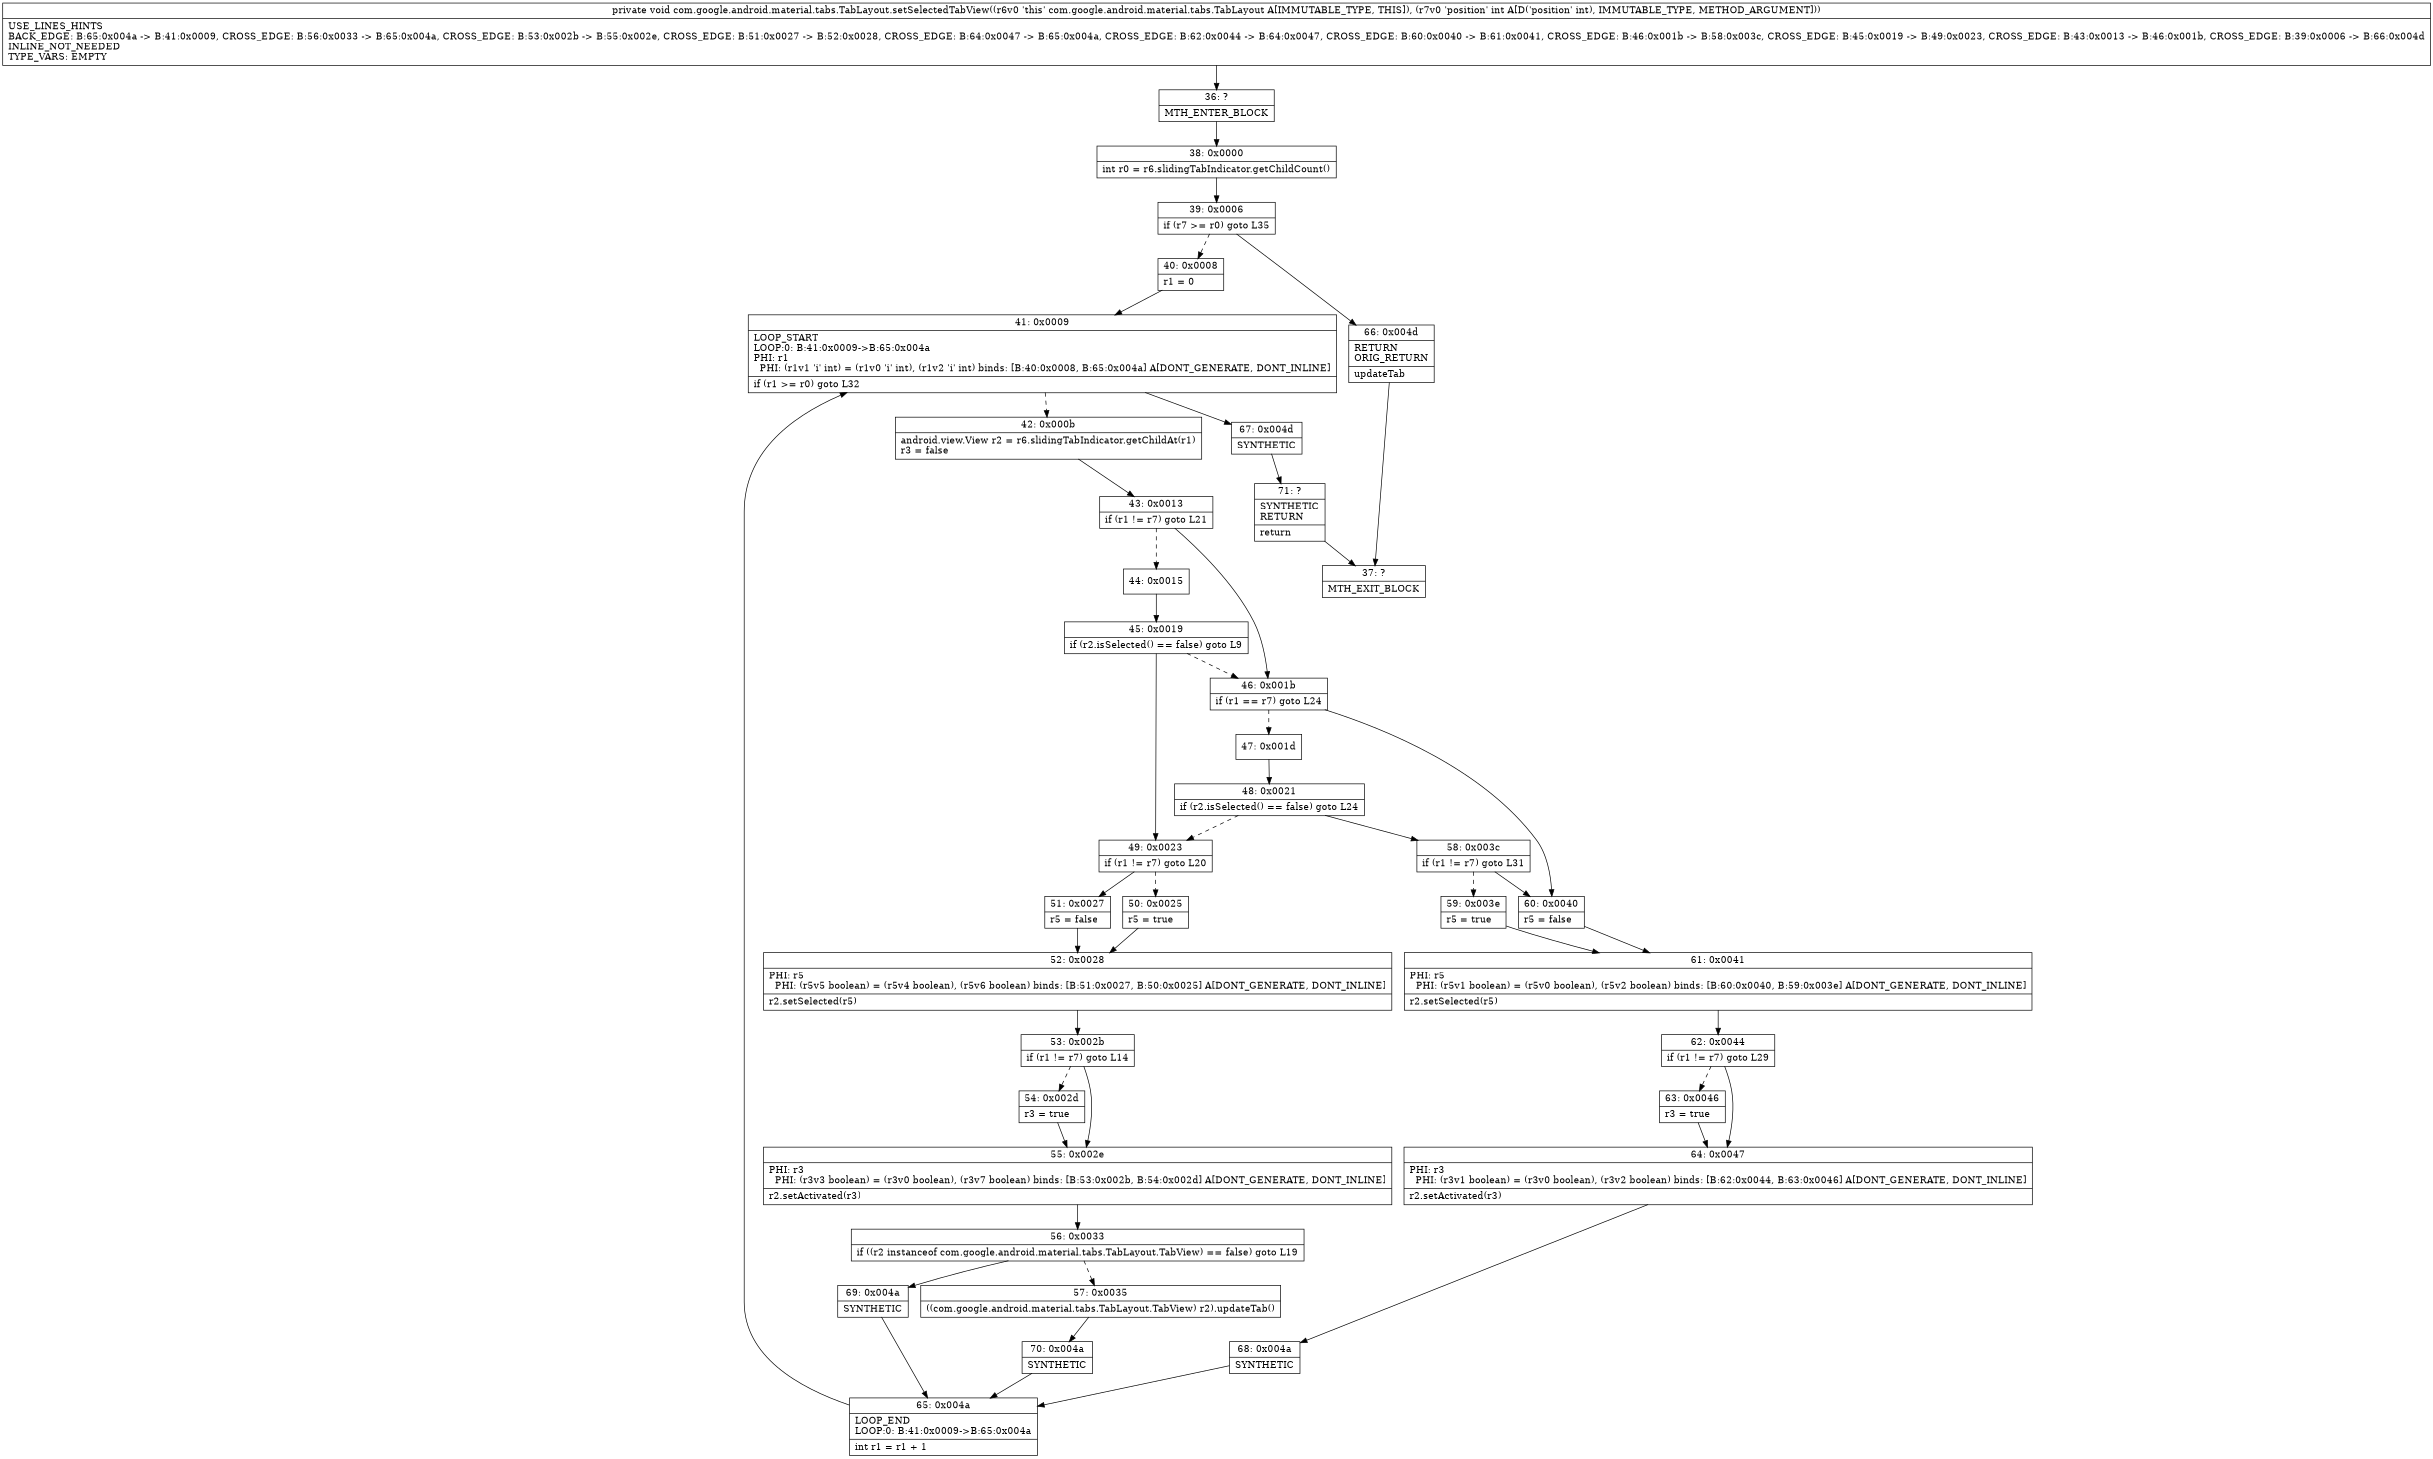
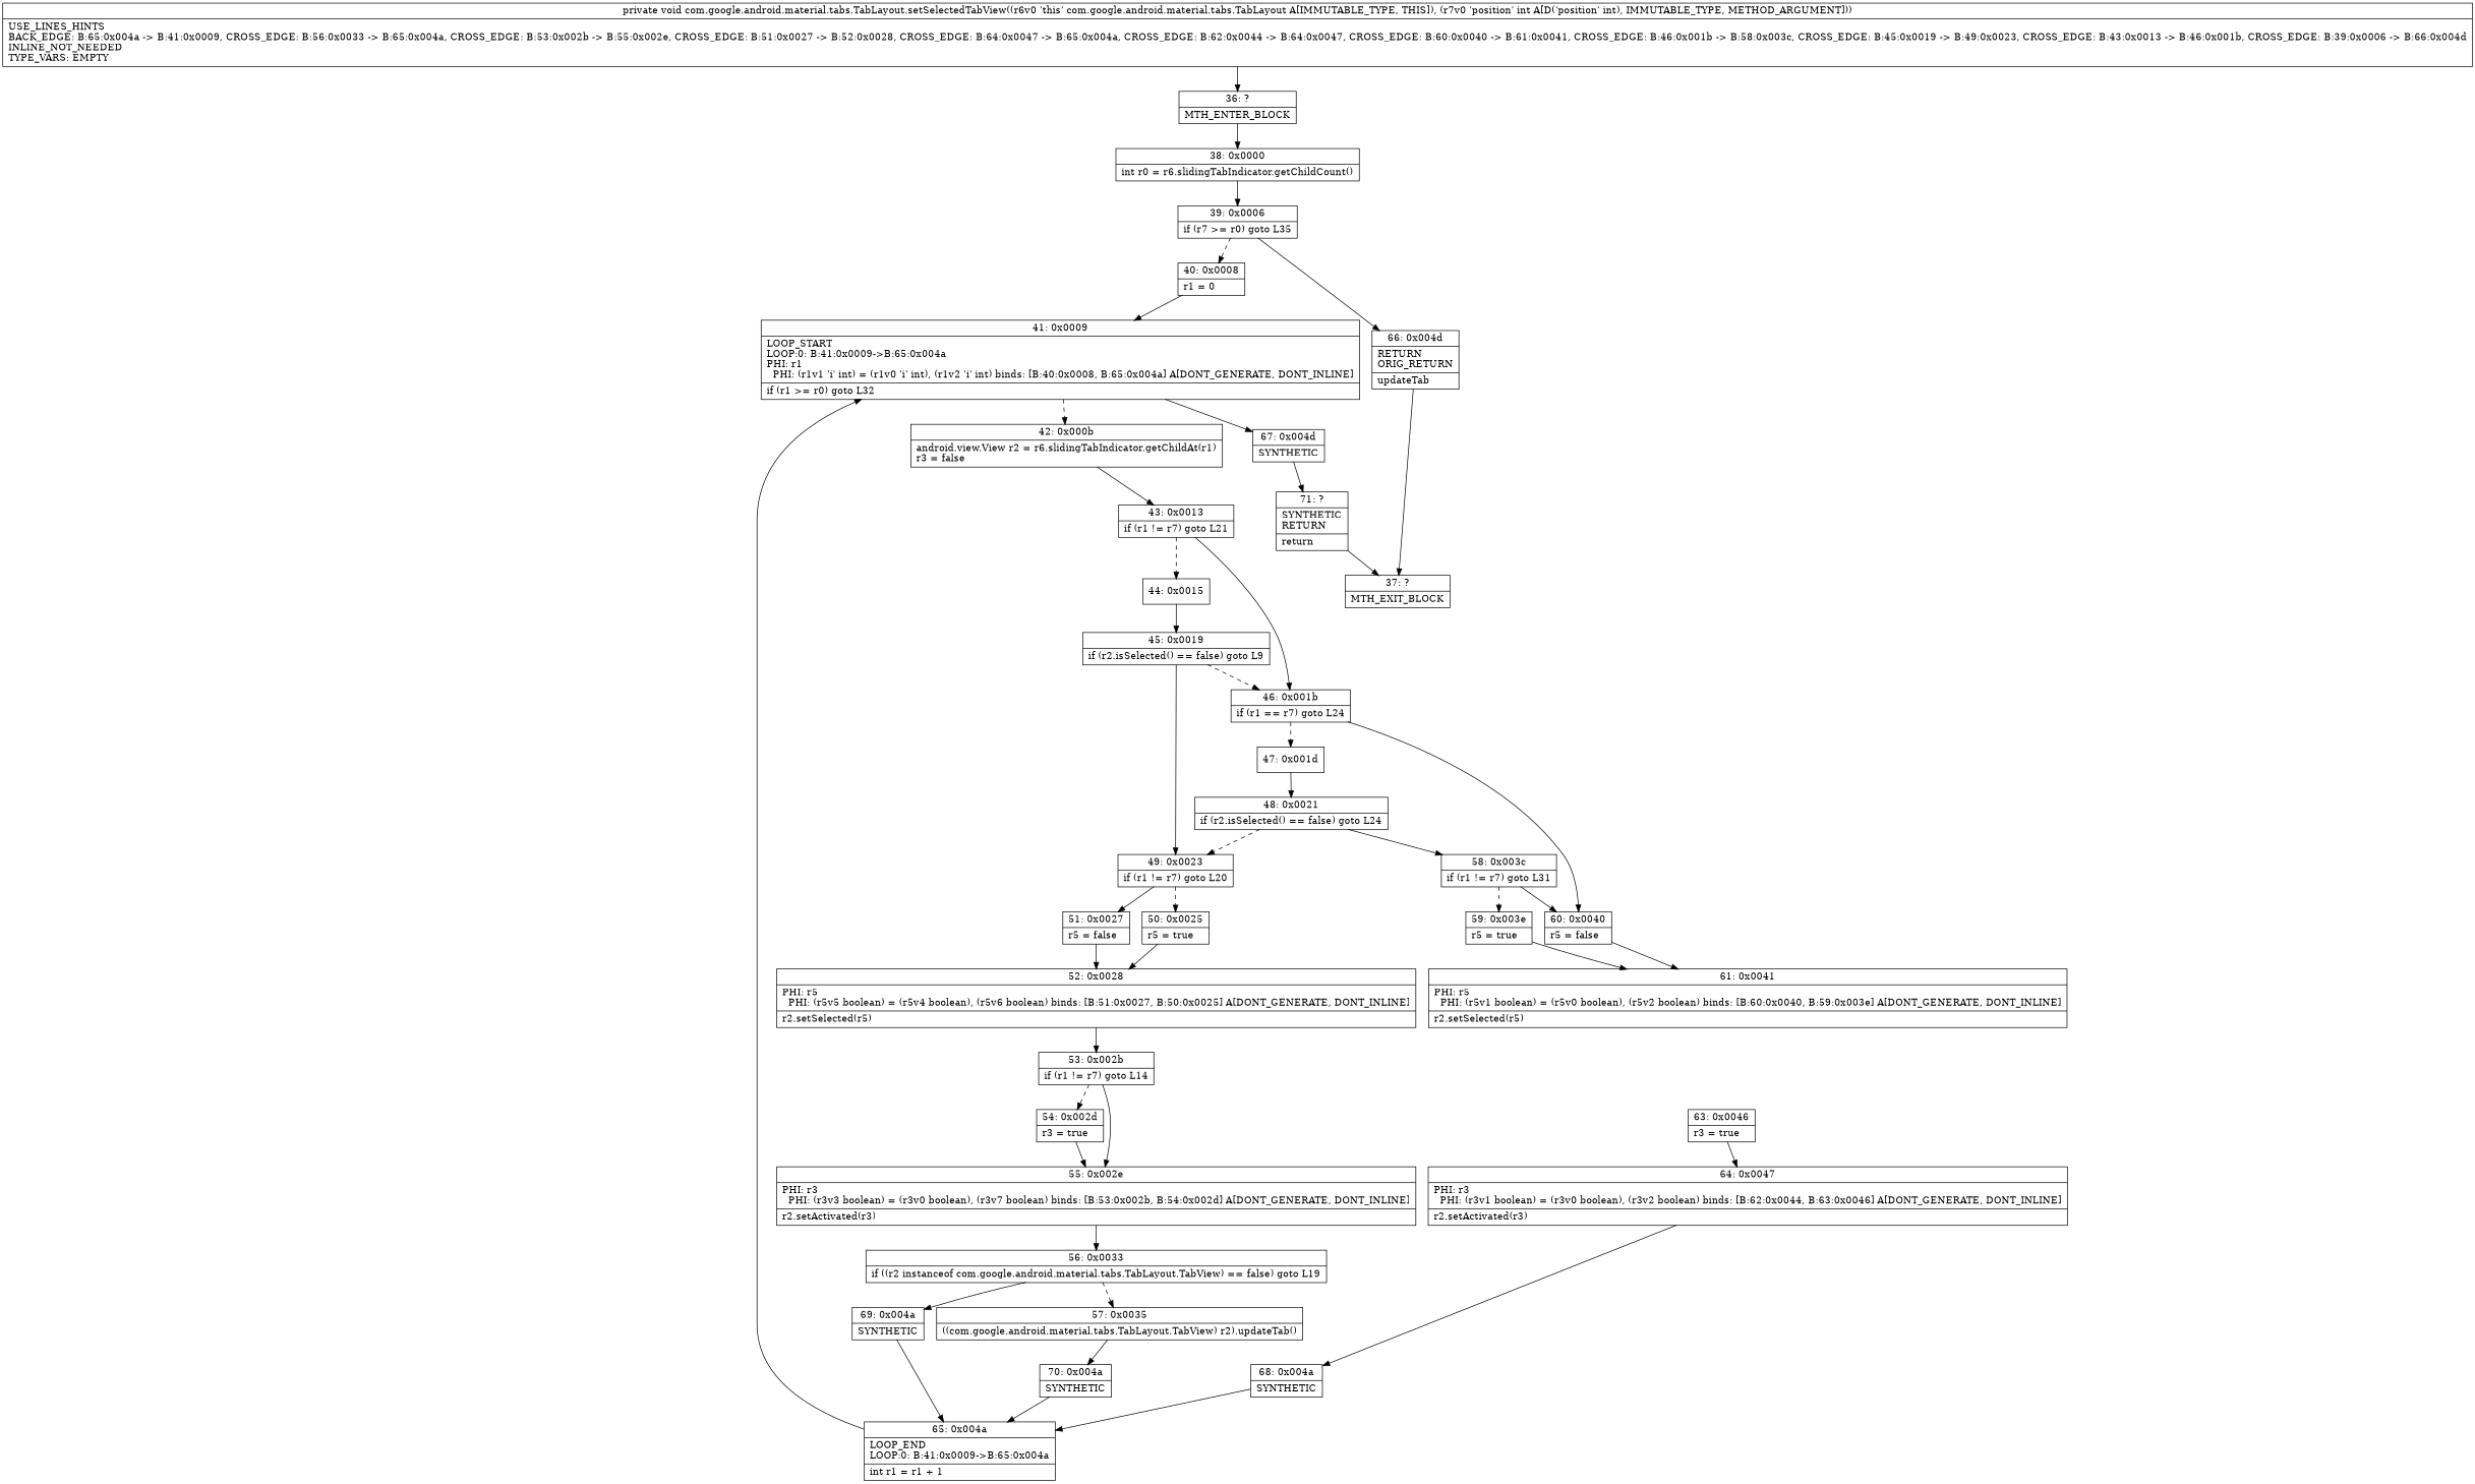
  digraph {
    node [shape=record]
    n1 [label="{36\:\ ?|MTH_ENTER_BLOCK\l}"]
    n2 [label="{38\:\ 0x0000|int r0 = r6.slidingTabIndicator.getChildCount()\l}"]
    n3 [label="{39\:\ 0x0006|if (r7 \>= r0) goto L35\l}"]
    n4 [label="{40\:\ 0x0008|r1 = 0\l}"]
    n5 [label="{66\:\ 0x004d|RETURN\lORIG_RETURN\l|updateTab\l}"]
    n6 [label="{41\:\ 0x0009|LOOP_START\lLOOP:0: B:41:0x0009\-\>B:65:0x004a\lPHI: r1 \l  PHI: (r1v1 'i' int) = (r1v0 'i' int), (r1v2 'i' int) binds: [B:40:0x0008, B:65:0x004a] A[DONT_GENERATE, DONT_INLINE]\l|if (r1 \>= r0) goto L32\l}"]
    n7 [label="{37\:\ ?|MTH_EXIT_BLOCK\l}"]
    n8 [label="{42\:\ 0x000b|android.view.View r2 = r6.slidingTabIndicator.getChildAt(r1)\lr3 = false\l}"]
    n9 [label="{67\:\ 0x004d|SYNTHETIC\l}"]
    n10 [label="{43\:\ 0x0013|if (r1 != r7) goto L21\l}"]
    n11 [label="{71\:\ ?|SYNTHETIC\lRETURN\l|return\l}"]
    n12 [label="{44\:\ 0x0015}"]
    n13 [label="{46\:\ 0x001b|if (r1 == r7) goto L24\l}"]
    n14 [label="{45\:\ 0x0019|if (r2.isSelected() == false) goto L9\l}"]
    n15 [label="{47\:\ 0x001d}"]
    n16 [label="{60\:\ 0x0040|r5 = false\l}"]
    n17 [label="{49\:\ 0x0023|if (r1 != r7) goto L20\l}"]
    n18 [label="{50\:\ 0x0025|r5 = true\l}"]
    n19 [label="{51\:\ 0x0027|r5 = false\l}"]
    n20 [label="{52\:\ 0x0028|PHI: r5 \l  PHI: (r5v5 boolean) = (r5v4 boolean), (r5v6 boolean) binds: [B:51:0x0027, B:50:0x0025] A[DONT_GENERATE, DONT_INLINE]\l|r2.setSelected(r5)\l}"]
    n21 [label="{53\:\ 0x002b|if (r1 != r7) goto L14\l}"]
    n22 [label="{54\:\ 0x002d|r3 = true\l}"]
    n23 [label="{55\:\ 0x002e|PHI: r3 \l  PHI: (r3v3 boolean) = (r3v0 boolean), (r3v7 boolean) binds: [B:53:0x002b, B:54:0x002d] A[DONT_GENERATE, DONT_INLINE]\l|r2.setActivated(r3)\l}"]
    n24 [label="{56\:\ 0x0033|if ((r2 instanceof com.google.android.material.tabs.TabLayout.TabView) == false) goto L19\l}"]
    n25 [label="{57\:\ 0x0035|((com.google.android.material.tabs.TabLayout.TabView) r2).updateTab()\l}"]
    n26 [label="{69\:\ 0x004a|SYNTHETIC\l}"]
    n27 [label="{70\:\ 0x004a|SYNTHETIC\l}"]
    n28 [label="{65\:\ 0x004a|LOOP_END\lLOOP:0: B:41:0x0009\-\>B:65:0x004a\l|int r1 = r1 + 1\l}"]
    n29 [label="{48\:\ 0x0021|if (r2.isSelected() == false) goto L24\l}"]
    n30 [label="{58\:\ 0x003c|if (r1 != r7) goto L31\l}"]
    n31 [label="{59\:\ 0x003e|r5 = true\l}"]
    n32 [label="{61\:\ 0x0041|PHI: r5 \l  PHI: (r5v1 boolean) = (r5v0 boolean), (r5v2 boolean) binds: [B:60:0x0040, B:59:0x003e] A[DONT_GENERATE, DONT_INLINE]\l|r2.setSelected(r5)\l}"]
-   n33 [label="{62\:\ 0x0044|if (r1 != r7) goto L29\l}"]
    n34 [label="{63\:\ 0x0046|r3 = true\l}"]
    n35 [label="{64\:\ 0x0047|PHI: r3 \l  PHI: (r3v1 boolean) = (r3v0 boolean), (r3v2 boolean) binds: [B:62:0x0044, B:63:0x0046] A[DONT_GENERATE, DONT_INLINE]\l|r2.setActivated(r3)\l}"]
    n36 [label="{68\:\ 0x004a|SYNTHETIC\l}"]
    n37 [label="{private void com.google.android.material.tabs.TabLayout.setSelectedTabView((r6v0 'this' com.google.android.material.tabs.TabLayout A[IMMUTABLE_TYPE, THIS]), (r7v0 'position' int A[D('position' int), IMMUTABLE_TYPE, METHOD_ARGUMENT]))  | USE_LINES_HINTS\lBACK_EDGE: B:65:0x004a \-\> B:41:0x0009, CROSS_EDGE: B:56:0x0033 \-\> B:65:0x004a, CROSS_EDGE: B:53:0x002b \-\> B:55:0x002e, CROSS_EDGE: B:51:0x0027 \-\> B:52:0x0028, CROSS_EDGE: B:64:0x0047 \-\> B:65:0x004a, CROSS_EDGE: B:62:0x0044 \-\> B:64:0x0047, CROSS_EDGE: B:60:0x0040 \-\> B:61:0x0041, CROSS_EDGE: B:46:0x001b \-\> B:58:0x003c, CROSS_EDGE: B:45:0x0019 \-\> B:49:0x0023, CROSS_EDGE: B:43:0x0013 \-\> B:46:0x001b, CROSS_EDGE: B:39:0x0006 \-\> B:66:0x004d\lINLINE_NOT_NEEDED\lTYPE_VARS: EMPTY\l}"]
    n1 -> n2
    n2 -> n3
    n3 -> n4 [style=dashed]
    n3 -> n5
    n4 -> n6
    n5 -> n7
    n6 -> n8 [style=dashed]
    n6 -> n9
    n8 -> n10
    n9 -> n11
    n10 -> n12 [style=dashed]
    n10 -> n13
    n11 -> n7
    n12 -> n14
    n13 -> n15 [style=dashed]
    n13 -> n16
    n14 -> n13 [style=dashed]
    n14 -> n17
    n15 -> n29
    n16 -> n32
    n17 -> n18 [style=dashed]
    n17 -> n19
    n18 -> n20
    n19 -> n20
    n20 -> n21
    n21 -> n22 [style=dashed]
    n21 -> n23
    n22 -> n23
    n23 -> n24
    n24 -> n25 [style=dashed]
    n24 -> n26
    n25 -> n27
    n26 -> n28
    n27 -> n28
    n28 -> n6
    n29 -> n17 [style=dashed]
    n29 -> n30
    n30 -> n16
    n30 -> n31 [style=dashed]
    n31 -> n32
-   n32 -> n33
-   n33 -> n34 [style=dashed]
-   n33 -> n35
    n34 -> n35
    n35 -> n36
    n36 -> n28
    n37 -> n1
  }
